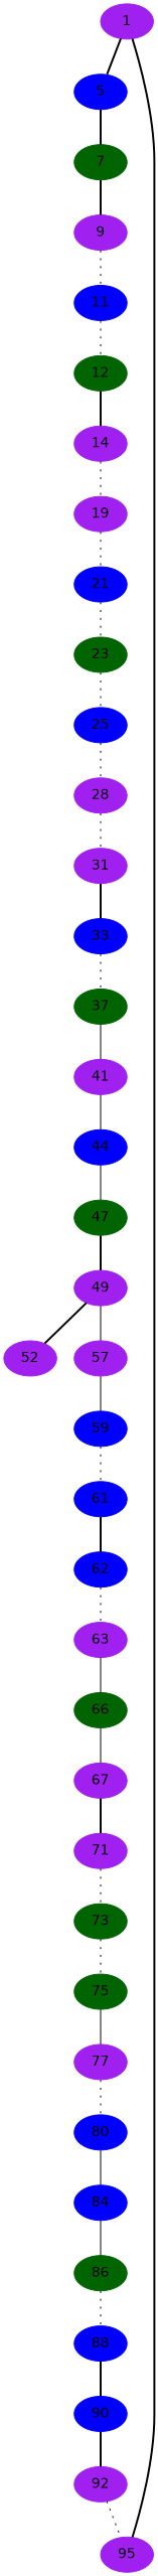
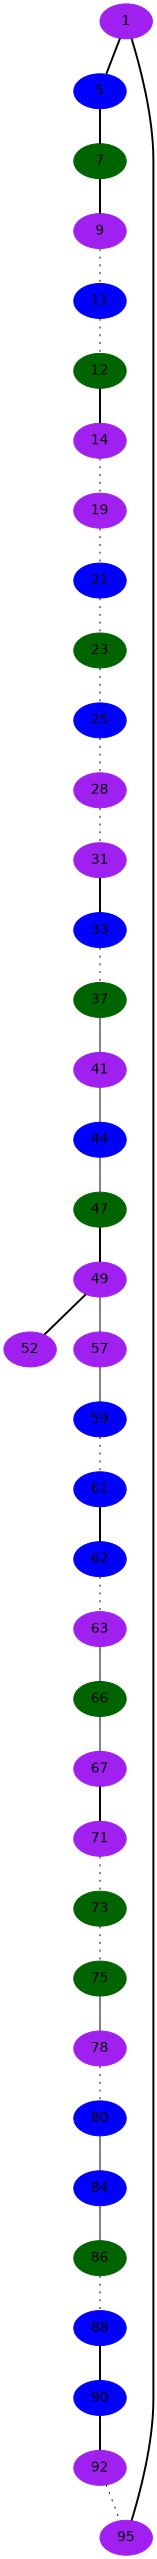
  graph {
    fontname="DejaVu Sans"
    node [color=purple fontname="DejaVu Sans" style=filled]
    edge [fontname="DejaVu Sans" style=dotted]
    1 [super="+2"]
    5 [color=blue super="+6"]
    95 [super="+96"]
    7 [color=darkgreen super="+8"]
    9 [super="+10"]
    11 [color=blue]
    12 [color=darkgreen super="+13"]
    14 [super="+15"]
    19 [super="+20"]
    21 [color=blue super="+22"]
    23 [color=darkgreen super="+24"]
    25 [color=blue super="+26"]
    28 [super="+29"]
    31 [super="+32"]
    33 [color=blue super="+34"]
    37 [color=darkgreen super="+38"]
    41 [super="+42"]
    44 [color=blue super="+45"]
    47 [color=darkgreen super="+48"]
    49 [super="+50"]
    52 [super="+53"]
    57 [super="+58"]
    59 [color=blue super="+60"]
    61 [color=blue]
    62 [color=blue]
    63 [super="+64"]
    66 [color=darkgreen]
    67 [super="+68"]
    71 [super="+72"]
    73 [color=darkgreen super="+74"]
    75 [color=darkgreen super="+76"]
-   77 [super="+78"]
+   77 [super="+78" label=78]
    80 [color=blue super="+81"]
    84 [color=blue super="+85"]
    86 [color=darkgreen super="+87"]
    88 [color=blue super="+89"]
    90 [color=blue super="+91"]
    92 [super="+93"]
    1 -- 5 [style=bold]
    1 -- 95 [style=bold]
    5 -- 7 [style=bold]
    7 -- 9 [style=bold]
    9 -- 11
    11 -- 12
    12 -- 14 [style=bold]
    14 -- 19
    19 -- 21
    21 -- 23
    23 -- 25
    25 -- 28
    28 -- 31
    31 -- 33 [style=bold]
    33 -- 37
    37 -- 41 [style=solid]
    41 -- 44 [style=solid]
    44 -- 47 [style=solid]
    47 -- 49 [style=bold]
    49 -- 52 [style=bold]
    49 -- 57 [style=solid]
    57 -- 59 [style=solid]
    59 -- 61
    61 -- 62 [style=bold]
    62 -- 63
    63 -- 66 [style=solid]
    66 -- 67 [style=solid]
    67 -- 71 [style=bold]
    71 -- 73
    73 -- 75
    75 -- 77 [style=solid]
    77 -- 80
    80 -- 84 [style=solid]
    84 -- 86 [style=solid]
    86 -- 88
    88 -- 90 [style=bold]
    90 -- 92 [style=bold]
    92 -- 95
  }
